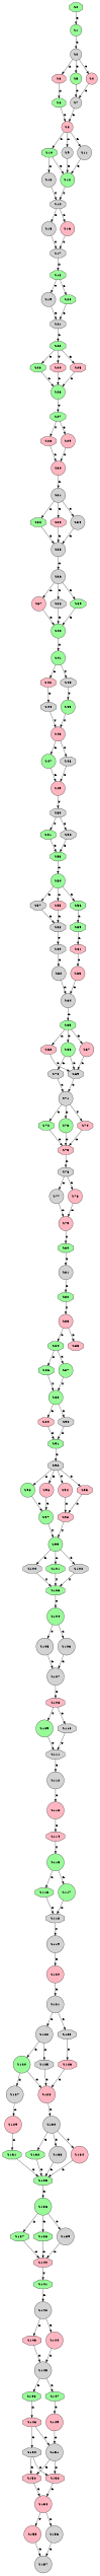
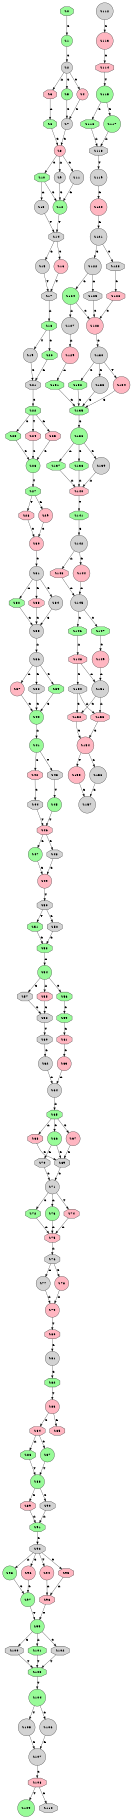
  strict digraph {
    node [fillcolor=lightgrey shape=octagon style=filled]
    S0 [fillcolor=palegreen]
    S1 [fillcolor=palegreen shape=circle]
    S2 [shape=circle]
    S3 [fillcolor=lightpink]
    S4 [fillcolor=lightpink shape=circle]
    S5 [fillcolor=palegreen shape=circle]
    S6 [fillcolor=palegreen]
    S7 [shape=circle]
    S8 [fillcolor=lightpink shape=circle]
    S9 [shape=circle]
    S10 [fillcolor=palegreen]
    S11 [shape=circle]
    S12 [fillcolor=palegreen shape=circle]
    S13 [shape=circle]
    S14
    S15 [shape=circle]
    S16 [fillcolor=lightpink shape=circle]
    S17
    S18 [fillcolor=palegreen]
    S19 [shape=circle]
    S20 [fillcolor=palegreen]
    S21
    S22 [fillcolor=palegreen]
    S23 [fillcolor=palegreen]
    S24 [fillcolor=lightpink]
    S25 [fillcolor=lightpink]
    S26 [fillcolor=palegreen shape=circle]
    S27 [fillcolor=palegreen]
    S28 [fillcolor=lightpink]
    S29 [fillcolor=lightpink shape=circle]
    S30 [fillcolor=lightpink shape=circle]
    S31 [shape=circle]
    S32 [fillcolor=palegreen]
    S33 [fillcolor=lightpink]
    S34 [shape=circle]
    S35 [shape=circle]
    S36 [shape=circle]
    S37 [fillcolor=lightpink shape=circle]
    S38
    S39 [fillcolor=palegreen]
    S40 [fillcolor=palegreen shape=circle]
    S41 [fillcolor=palegreen shape=circle]
    S42 [fillcolor=lightpink]
    S43
    S44
    S45 [fillcolor=palegreen shape=circle]
-   S46 [fillcolor=lightpink shape=circle]
+   S46 [fillcolor=lightpink]
    S47 [fillcolor=palegreen shape=circle]
    S48
    S49 [fillcolor=lightpink shape=circle]
    S50
    S51 [fillcolor=palegreen]
    S52
    S53 [fillcolor=palegreen]
    S54 [fillcolor=palegreen shape=circle]
    S55 [fillcolor=lightpink]
    S56 [fillcolor=palegreen]
    S57
    S58
    S59 [fillcolor=palegreen]
    S60
    S61 [fillcolor=lightpink]
    S62 [shape=circle]
    S63 [fillcolor=lightpink shape=circle]
    S64 [shape=circle]
    S65 [fillcolor=palegreen]
    S66 [fillcolor=palegreen shape=circle]
    S67 [fillcolor=lightpink shape=circle]
    S68 [fillcolor=lightpink]
    S69
    S70
    S71 [shape=circle]
    S72 [fillcolor=palegreen]
    S73 [fillcolor=palegreen shape=circle]
    S74 [fillcolor=lightpink]
    S75 [fillcolor=lightpink]
    S76
    S77 [shape=circle]
    S78 [fillcolor=lightpink shape=circle]
    S79 [fillcolor=lightpink shape=circle]
-   S80 [fillcolor=palegreen]
+   S80 [fillcolor=lightpink]
    S81 [shape=circle]
    S82 [fillcolor=palegreen]
    S83 [fillcolor=lightpink shape=circle]
-   S84 [fillcolor=palegreen]
+   S84 [fillcolor=lightpink]
    S85 [fillcolor=lightpink]
    S86 [fillcolor=palegreen]
    S87 [fillcolor=palegreen shape=circle]
    S88 [fillcolor=palegreen shape=circle]
    S89 [fillcolor=lightpink]
    S90
    S91 [fillcolor=palegreen]
    S92
    S93 [fillcolor=palegreen shape=circle]
    S94 [fillcolor=lightpink shape=circle]
    S95 [fillcolor=lightpink]
    S96 [fillcolor=lightpink shape=circle]
    S97 [fillcolor=palegreen shape=circle]
    S98 [fillcolor=lightpink]
    S99 [fillcolor=palegreen shape=circle]
    S100
    S101 [fillcolor=palegreen]
    S102
    S103 [fillcolor=palegreen]
    S104 [fillcolor=palegreen shape=circle]
    S105 [shape=circle]
    S106 [shape=circle]
    S107 [shape=circle]
    S108 [fillcolor=lightpink]
    S109 [fillcolor=palegreen shape=circle]
    S110
-   S111
    S112 [shape=circle]
    S113 [fillcolor=lightpink shape=circle]
    S114 [fillcolor=lightpink]
    S115 [fillcolor=palegreen shape=circle]
    S116 [fillcolor=palegreen]
    S117 [fillcolor=palegreen shape=circle]
    S118
    S119 [shape=circle]
    S120 [fillcolor=lightpink shape=circle]
    S121 [shape=circle]
    S122 [shape=circle]
    S123
    S124 [fillcolor=palegreen shape=circle]
    S125
    S126 [fillcolor=lightpink]
    S127 [shape=circle]
    S128 [fillcolor=lightpink shape=circle]
    S129 [fillcolor=lightpink shape=circle]
    S130 [shape=circle]
    S131 [fillcolor=palegreen]
    S132 [fillcolor=palegreen]
    S133 [shape=circle]
    S134 [fillcolor=lightpink shape=circle]
    S135 [fillcolor=palegreen]
    S136 [fillcolor=palegreen shape=circle]
    S137 [fillcolor=palegreen]
    S138 [fillcolor=palegreen]
    S139 [shape=circle]
    S140 [fillcolor=lightpink]
    S141 [fillcolor=palegreen]
    S142 [shape=circle]
    S143 [fillcolor=lightpink]
    S144 [fillcolor=lightpink shape=circle]
    S145 [shape=circle]
    S146 [fillcolor=palegreen]
    S147 [fillcolor=palegreen]
    S148 [fillcolor=lightpink]
    S149 [fillcolor=lightpink shape=circle]
    S150
    S151 [shape=circle]
    S152 [fillcolor=lightpink]
    S153 [fillcolor=lightpink]
    S154 [fillcolor=lightpink shape=circle]
    S155 [fillcolor=lightpink shape=circle]
    S156 [shape=circle]
    S157 [shape=circle]
    S0 -> S1 [label=G]
    S1 -> S2 [label=C]
    S2 -> S3 [label=A]
    S2 -> S4 [label=C]
    S2 -> S5 [label=G]
    S3 -> S6 [label=A]
    S4 -> S7 [label=C]
    S5 -> S7 [label=C]
    S6 -> S8 [label=G]
    S7 -> S8 [label=G]
    S8 -> S9 [label=A]
    S8 -> S10 [label=C]
    S8 -> S11 [label=G]
    S9 -> S12 [label=G]
    S10 -> S12 [label=G]
    S10 -> S13 [label=A]
    S11 -> S12 [label=G]
    S12 -> S14 [label=T]
    S13 -> S14 [label=T]
    S14 -> S15 [label=G]
    S14 -> S16 [label=C]
    S15 -> S17 [label=T]
    S16 -> S17 [label=T]
    S17 -> S18 [label=A]
    S18 -> S19 [label=T]
    S18 -> S20 [label=C]
    S19 -> S21 [label=G]
    S20 -> S21 [label=G]
    S21 -> S22 [label=C]
    S22 -> S23 [label=C]
    S22 -> S24 [label=T]
    S22 -> S25 [label=G]
    S23 -> S26 [label=C]
    S24 -> S26 [label=C]
    S25 -> S26 [label=C]
    S26 -> S27 [label=T]
    S27 -> S28 [label=T]
    S27 -> S29 [label=G]
    S28 -> S30 [label=C]
    S29 -> S30 [label=C]
    S30 -> S31 [label=C]
    S31 -> S32 [label=A]
    S31 -> S33 [label=G]
    S31 -> S34 [label=C]
    S32 -> S35 [label=G]
    S33 -> S35 [label=G]
    S34 -> S35 [label=G]
    S35 -> S36 [label=A]
    S36 -> S37 [label=A]
    S36 -> S38 [label=G]
    S36 -> S39 [label=C]
    S37 -> S40 [label=G]
    S38 -> S40 [label=G]
    S39 -> S40 [label=G]
    S40 -> S41 [label=A]
    S41 -> S42 [label=C]
    S41 -> S43 [label=T]
    S42 -> S44 [label=C]
    S43 -> S45 [label=T]
    S44 -> S46 [label=T]
    S45 -> S46 [label=T]
    S46 -> S47 [label=G]
    S46 -> S48 [label=C]
    S47 -> S49 [label=G]
    S48 -> S49 [label=G]
    S49 -> S50 [label=T]
    S50 -> S51 [label=T]
    S50 -> S52 [label=G]
    S51 -> S53 [label=G]
    S52 -> S53 [label=G]
    S53 -> S54 [label=A]
    S54 -> S55 [label=A]
    S54 -> S56 [label=C]
    S54 -> S57 [label=G]
    S55 -> S58 [label=G]
    S56 -> S59 [label=C]
    S57 -> S58 [label=G]
    S58 -> S60 [label=T]
    S59 -> S61 [label=G]
    S60 -> S62 [label=G]
    S61 -> S63 [label=C]
    S62 -> S64 [label=A]
    S63 -> S64 [label=A]
    S64 -> S65 [label=A]
    S65 -> S66 [label=C]
    S65 -> S67 [label=G]
    S65 -> S68 [label=A]
    S66 -> S69 [label=C]
    S66 -> S70 [label=G]
    S67 -> S69 [label=C]
    S68 -> S69 [label=C]
    S69 -> S71 [label=C]
    S70 -> S71 [label=C]
    S71 -> S72 [label=C]
    S71 -> S73 [label=A]
    S71 -> S74 [label=T]
    S72 -> S75 [label=A]
    S73 -> S75 [label=A]
    S74 -> S75 [label=A]
    S75 -> S76 [label=A]
    S76 -> S77 [label=A]
    S76 -> S78 [label=G]
    S77 -> S79 [label=A]
    S78 -> S79 [label=A]
    S79 -> S80 [label=T]
    S80 -> S81 [label=G]
    S81 -> S82 [label=G]
    S82 -> S83 [label=T]
    S83 -> S84 [label=C]
    S83 -> S85 [label=G]
    S84 -> S86 [label=A]
    S84 -> S87 [label=C]
    S86 -> S88 [label=T]
    S87 -> S88 [label=T]
    S88 -> S89 [label=G]
    S88 -> S90 [label=C]
    S89 -> S91 [label=A]
    S90 -> S91 [label=A]
    S91 -> S92 [label=C]
    S92 -> S93 [label=A]
    S92 -> S94 [label=T]
    S92 -> S95 [label=C]
    S92 -> S96 [label=G]
    S93 -> S97 [label=G]
    S94 -> S98 [label=A]
    S95 -> S98 [label=A]
    S96 -> S97 [label=G]
    S97 -> S99 [label=T]
    S98 -> S99 [label=T]
    S99 -> S100 [label=G]
    S99 -> S101 [label=A]
    S99 -> S102 [label=C]
    S100 -> S103 [label=T]
    S101 -> S103 [label=T]
    S102 -> S103 [label=T]
    S103 -> S104 [label=T]
    S104 -> S105 [label=T]
    S104 -> S106 [label=C]
    S105 -> S107 [label=G]
    S106 -> S107 [label=G]
    S107 -> S108 [label=C]
    S108 -> S109 [label=T]
    S108 -> S110 [label=C]
-   S109 -> S111 [label=T]
-   S110 -> S111 [label=T]
-   S111 -> S112 [label=G]
    S112 -> S113 [label=C]
    S113 -> S114 [label=C]
    S114 -> S115 [label=T]
    S115 -> S116 [label=C]
    S115 -> S117 [label=G]
    S116 -> S118 [label=A]
    S117 -> S118 [label=A]
    S118 -> S119 [label=T]
    S119 -> S120 [label=G]
    S120 -> S121 [label=G]
    S121 -> S122 [label=G]
    S121 -> S123 [label=C]
    S122 -> S124 [label=G]
    S122 -> S125 [label=A]
    S123 -> S126 [label=C]
    S124 -> S127 [label=A]
    S124 -> S128 [label=C]
    S125 -> S128 [label=C]
    S126 -> S128 [label=C]
    S127 -> S129 [label=A]
    S128 -> S130 [label=G]
    S129 -> S131 [label=A]
    S130 -> S132 [label=G]
    S130 -> S133 [label=C]
    S130 -> S134 [label=T]
    S131 -> S135 [label=G]
    S132 -> S135 [label=G]
    S133 -> S135 [label=G]
    S134 -> S135 [label=G]
    S135 -> S136 [label=G]
    S136 -> S137 [label=A]
    S136 -> S138 [label=G]
    S136 -> S139 [label=C]
    S137 -> S140 [label=A]
    S138 -> S140 [label=A]
    S139 -> S140 [label=A]
    S140 -> S141 [label=T]
    S141 -> S142 [label=G]
    S142 -> S143 [label=A]
    S142 -> S144 [label=G]
    S143 -> S145 [label=A]
    S144 -> S145 [label=A]
    S145 -> S146 [label=G]
    S145 -> S147 [label=C]
    S146 -> S148 [label=A]
    S147 -> S149 [label=C]
    S148 -> S150 [label=G]
    S148 -> S151 [label=A]
    S149 -> S151 [label=A]
    S150 -> S152 [label=G]
    S150 -> S153 [label=A]
    S151 -> S152 [label=G]
    S151 -> S153 [label=A]
    S152 -> S154 [label=G]
    S153 -> S154 [label=G]
    S154 -> S155 [label=T]
    S154 -> S156 [label=C]
    S155 -> S157 [label=G]
    S156 -> S157 [label=G]
  }
